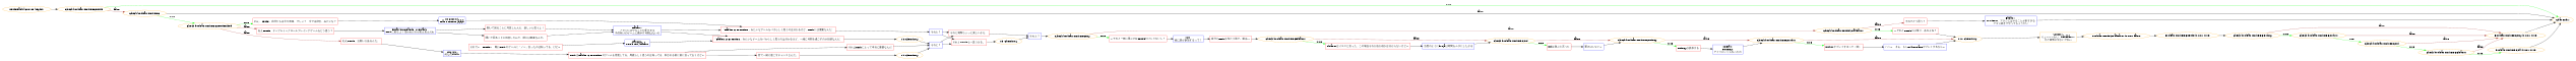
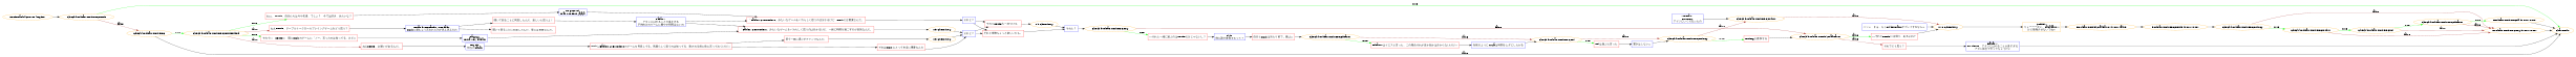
  digraph {
    rankdir=LR
    node [color=orange shape=box]
    "LettieRank4Convo8 begins." [shape=""]
    n2 [label="Check boolean AmirRPGLettie" shape=""]
    "Chat ends." [shape=""]
    n4 [label="Check boolean AmirRPG" shape=""]
    n5 [label="Check boolean AmirRPGLettieAsked" shape=""]
    n6 [color=red label="それで…　Lettie…　既にAmirのゲームに「ノー」言ったのは知ってる、けど…"]
    n7 [color=red label="ねぇ、Lettie、自分たちは今や友達、でしょ？　今では好き、みたいな？"]
    n8 [color=red label="ねえLettie、テーブルトークロールプレイングゲームをどう思う？"]
    n9 [color=red label="ねえLettie、お願いがあるんだ。"]
    n10 [color=blue label="Aayyyy \n¿Otra vez, babas?"]
    n11 [color=blue label="¿A poco sí?\nmás o menos jajaja"]
    n12 [color=blue label="Estás bromeando, ¿verdad? \nAmirに頼むよう言われたのが見え見えだわ"]
    n13 [color=blue label="¿Ay, sí? \n何なのbabas"]
    n14 [color=red label="「Fables & Frontiers」みたいなゲームをバカらしく思うのは分かるけど、一緒に時間を過ごすのが目的なんだ。"]
    n15 [color=red label="「Fables & Frontiers」みたいなゲームをバカらしく思うのは分かるけど、Amirには重要なんだ。"]
    n16 [color=red label="聞いて回ることに同意したんだ、楽しいと思うよ！"]
    n17 [color=red label="聞いて回ることに同意したんだ、彼には重要なんだ。"]
    n18 [color=red label="AmirはFables & Frontiersのゲームを用意してる。馬鹿らしく思うのは知ってる、刺される前に前に言っておくけど…"]
    n19 [label="+5 Chemistry" shape=""]
    n20 [color=blue label="それと？"]
    n21 [color=blue label="Babas…\nアタシにはやることが多すぎる\n子供向けのゲームに費やす時間はないの"]
    n22 [color=red label="皆で一緒に過ごすチャンスなんだ。"]
    n23 [color=red label="それはAmirにとって本当に重要なんだ"]
    n24 [color=blue label="それと？"]
    n25 [color=red label="それと実際ちょっと楽しいかも。"]
    n26 [color=red label="それとLettieも一息つける。"]
    n27 [label="+5 Chemistry" shape=""]
    n28 [color=blue label="それと？"]
    n29 [label="+5 Chemistry" shape=""]
    n30 [label="Check boolean AmirRPGAny" shape=""]
    n31 [color=red label="…それと一緒に遊ぶのはLettieだけじゃないし？"]
    n32 [label="Check boolean LettieSmallFavor" shape=""]
    n33 [color=blue label="¿Sí? \n他に誰が参加するって？"]
    n34 [color=red label="…それとLettieには借り、あるよね？"]
    n35 [color=red label="それでどう思う？"]
    n36 [color=red label="自分とAmirは当たり前で。後は…"]
    n37 [label="+10 Chemistry" shape=""]
    n38 [color=blue label="Babas…\nLo siento、アタシにはやることが多すぎる\nアタシ抜きでやってちょうだい"]
    n39 [label="Check boolean AmirRPGEleanor" shape=""]
    n40 [label="Ssíííííí...\nりょーーーかい、babaaass...\nけど後悔させないでね…"]
    n41 [color=red label="Eleanorはイエスと言った、この場合それが吉か凶かは分からないけど…"]
    n42 [label="Check boolean AmirRPGAoi" shape=""]
    n43 [label="Boolean LettieSmallFavor is now false." shape=""]
    n44 [color=blue label="当然のようにbrujaは時間をムダにしたがる"]
    n45 [color=red label="Aoiは遊ぶと言った"]
    n46 [label="Check boolean AmirRPGQuincy" shape=""]
    n47 [label="Boolean AmirRPGLettie is now true." shape=""]
    n48 [color=blue label="驚きはしない…"]
    n49 [color=red label="Quincyが参加する"]
    n50 [label="Check boolean AmirRPGArthur" shape=""]
    n51 [label="Check boolean AmirRPGQuincy" shape=""]
    n52 [color=blue label="¡¿Neta?! \nQUINCY\nアイツにいくら払ったの"]
-   n53 [color=red label="Arthurがプレイするって（笑）"]
    n54 [label="Check boolean AmirRPGArthur" shape=""]
    n55 [label="Boolean AmirRPGAny is now true." shape=""]
    n56 [color=blue label="ハッ…　まぁ、もしmi hermanoがプレイするなら…"]
    n57 [label="Check boolean AmirRPGAoi" shape=""]
    n58 [label="Check boolean AmirRPGEleanor" shape=""]
    n59 [label="Boolean AmirRPGAll is now true." shape=""]
    "LettieRank4Convo8 begins." -> n2
    n2 -> "Chat ends." [color=green label=true]
    n2 -> n4 [color=brown label=false]
    n4 -> "Chat ends." [color=black label=false]
    n4 -> n5 [color=green label=true]
+   n5 -> n6 [color=green label=true]
    n5 -> n7 [color=green label=true]
    n5 -> n8 [color=brown label=false]
    n5 -> n9 [color=brown label=false]
    n6 -> n10
    n7 -> n11
    n8 -> n12
    n9 -> n13
    n10 -> n14
    n11 -> n15
    n12 -> n16
    n12 -> n17
    n13 -> n18
    n14 -> n19
    n15 -> n20
    n16 -> n21
-   n17 -> n21
    n18 -> n22
    n18 -> n23
    n19 -> n24
    n20 -> n25
    n20 -> n26
    n21 -> n14
    n21 -> n15
    n22 -> n27
    n23 -> n24
    n24 -> n25
    n24 -> n26
    n25 -> n28
    n26 -> n29
    n27 -> n24
    n28 -> n30
    n29 -> n28
    n30 -> n31 [color=green label=true]
    n30 -> n32 [color=brown label=false]
    n31 -> n33
-   n32 -> n34 [color=green label=true]
+   n32 -> n34 [color=green label=false]
    n32 -> n35 [color=brown label=false]
    n33 -> n36
    n34 -> n37
    n35 -> n38
    n36 -> n39
    n37 -> n40
    n38 -> "Chat ends."
    n39 -> n41 [color=green label=true]
    n39 -> n42 [color=brown label=false]
    n40 -> n43
    n41 -> n44
    n42 -> n45 [color=green label=true]
    n42 -> n46 [color=brown label=false]
    n43 -> n47
    n44 -> n42
    n45 -> n48
    n46 -> n49 [color=green label=true]
    n46 -> n50 [color=brown label=false]
    n47 -> n51
    n48 -> n46
-   n49 -> n52
+   n49 -> n32
    n50 -> n37 [color=brown label=false]
-   n50 -> n53 [color=green label=true]
    n51 -> n54 [color=green label=true]
    n51 -> n55 [color=brown label=false]
    n52 -> n50
-   n53 -> n56
    n54 -> n55 [color=brown label=false]
    n54 -> n57 [color=green label=true]
    n55 -> "Chat ends."
    n56 -> n37
    n57 -> n55 [color=brown label=false]
    n57 -> n58 [color=green label=true]
    n58 -> n55 [color=brown label=false]
    n58 -> n59 [color=green label=true]
    n59 -> "Chat ends."
  }
